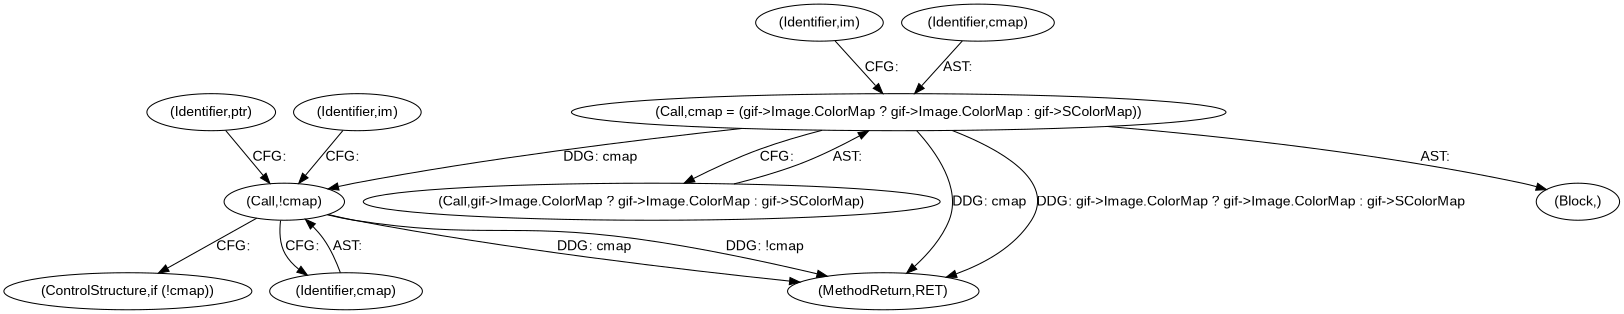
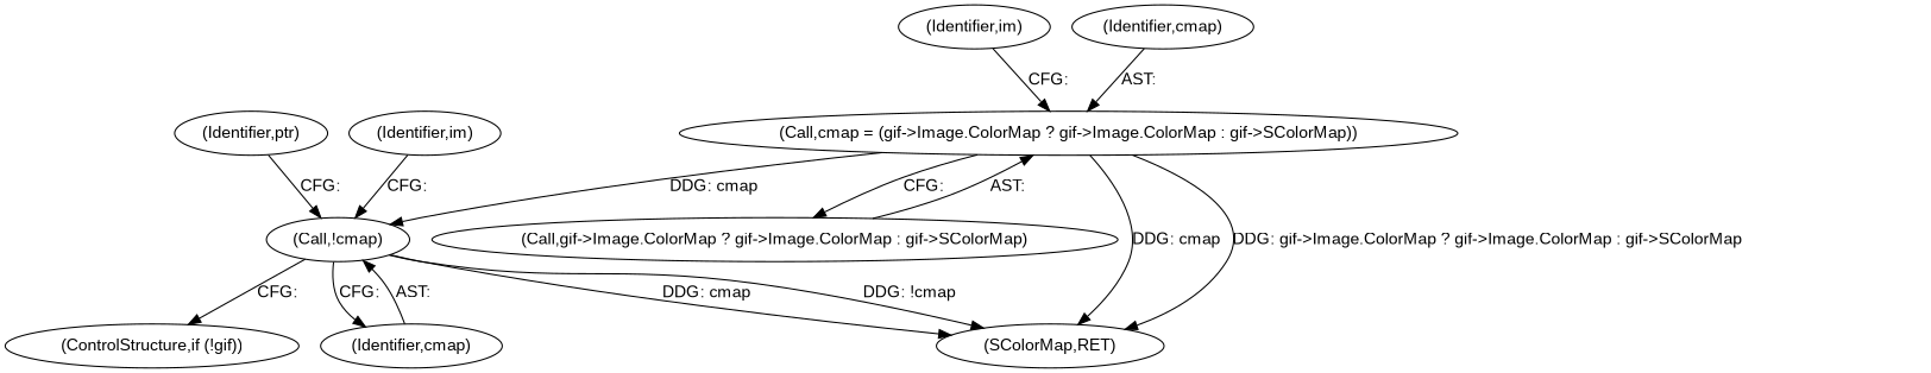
  digraph {
    fontname="Liberation Sans"
    node [fontname="Liberation Sans"]
    edge [fontname="Liberation Sans"]
    n1 [label="(Call,cmap = (gif->Image.ColorMap ? gif->Image.ColorMap : gif->SColorMap))"]
    n2 [label="(Call,!cmap)"]
-   n3 [label="(Block,)"]
    n4 [label="(Call,gif->Image.ColorMap ? gif->Image.ColorMap : gif->SColorMap)"]
-   n5 [label="(MethodReturn,RET)"]
-   n6 [label="(ControlStructure,if (!cmap))"]
+   n5 [label="(SColorMap,RET)"]
+   n6 [label="(ControlStructure,if (!gif))"]
    n7 [label="(Identifier,cmap)"]
    n8 [label="(Identifier,ptr)"]
    n9 [label="(Identifier,im)"]
    n10 [label="(Identifier,im)"]
    n11 [label="(Identifier,cmap)"]
    n1 -> n2 [label="DDG: cmap"]
-   n1 -> n3 [label="AST: "]
    n1 -> n4 [label="CFG: "]
    n1 -> n5 [label="DDG: cmap"]
    n1 -> n5 [label="DDG: gif->Image.ColorMap ? gif->Image.ColorMap : gif->SColorMap"]
    n2 -> n5 [label="DDG: cmap"]
    n2 -> n5 [label="DDG: !cmap"]
    n2 -> n6 [label="CFG: "]
    n2 -> n7 [label="CFG: "]
    n4 -> n1 [label="AST: "]
    n7 -> n2 [label="AST: "]
    n8 -> n2 [label="CFG: "]
    n9 -> n2 [label="CFG: "]
    n10 -> n1 [label="CFG: "]
    n11 -> n1 [label="AST: "]
  }
